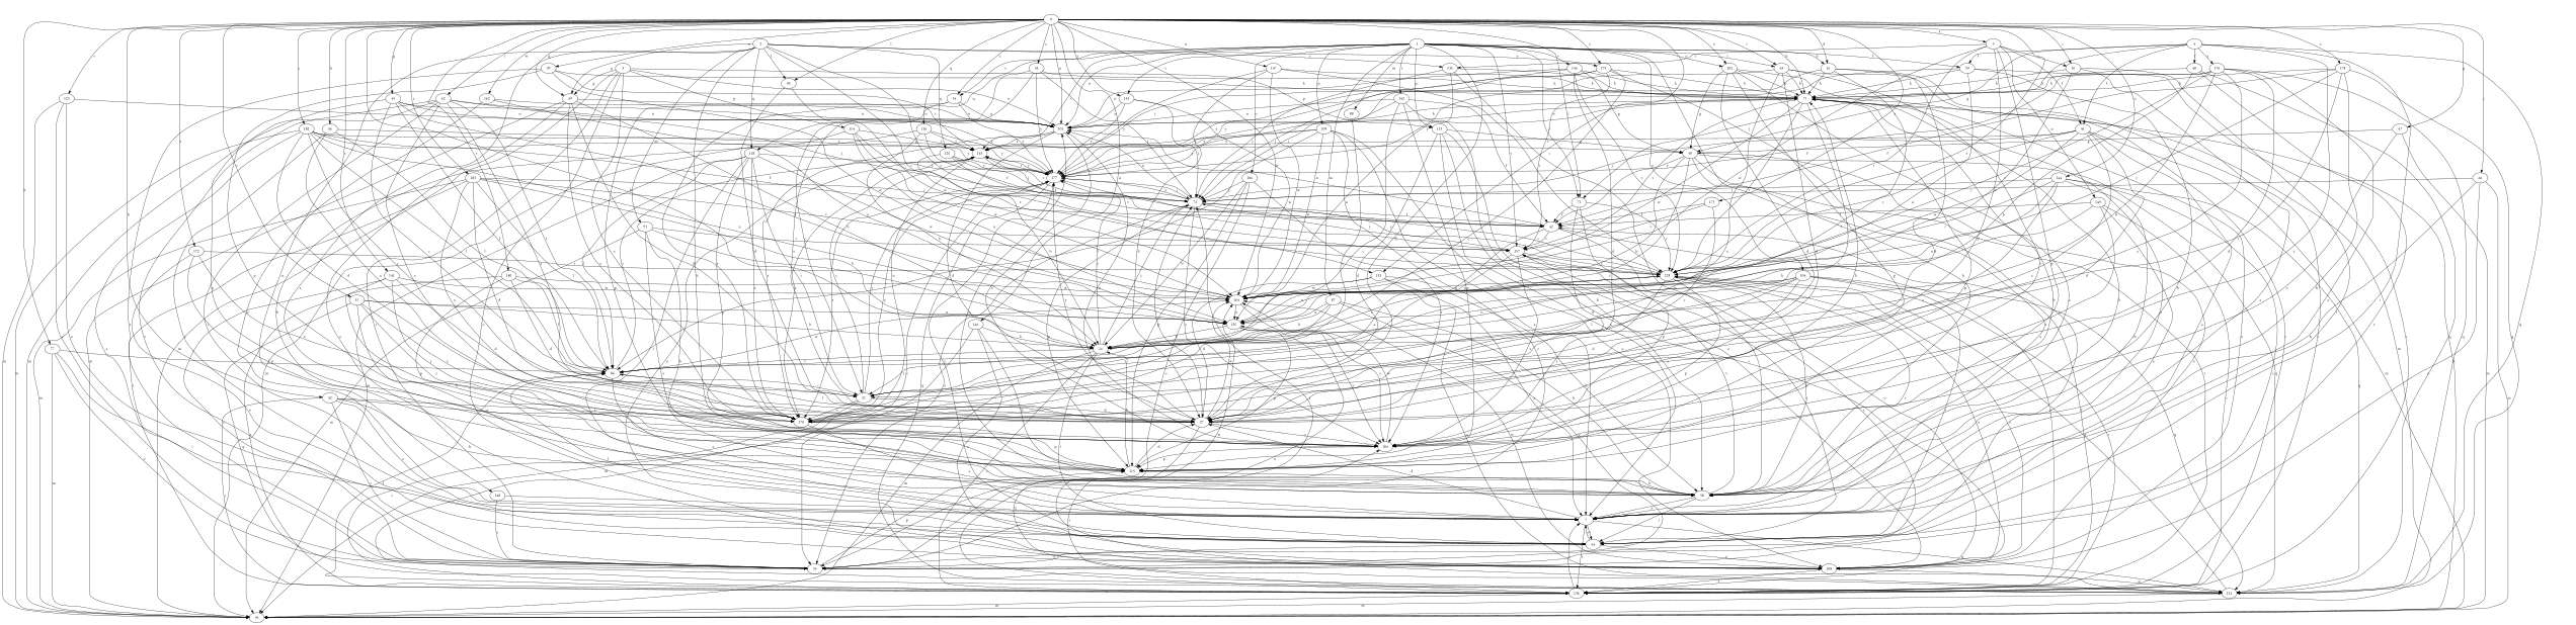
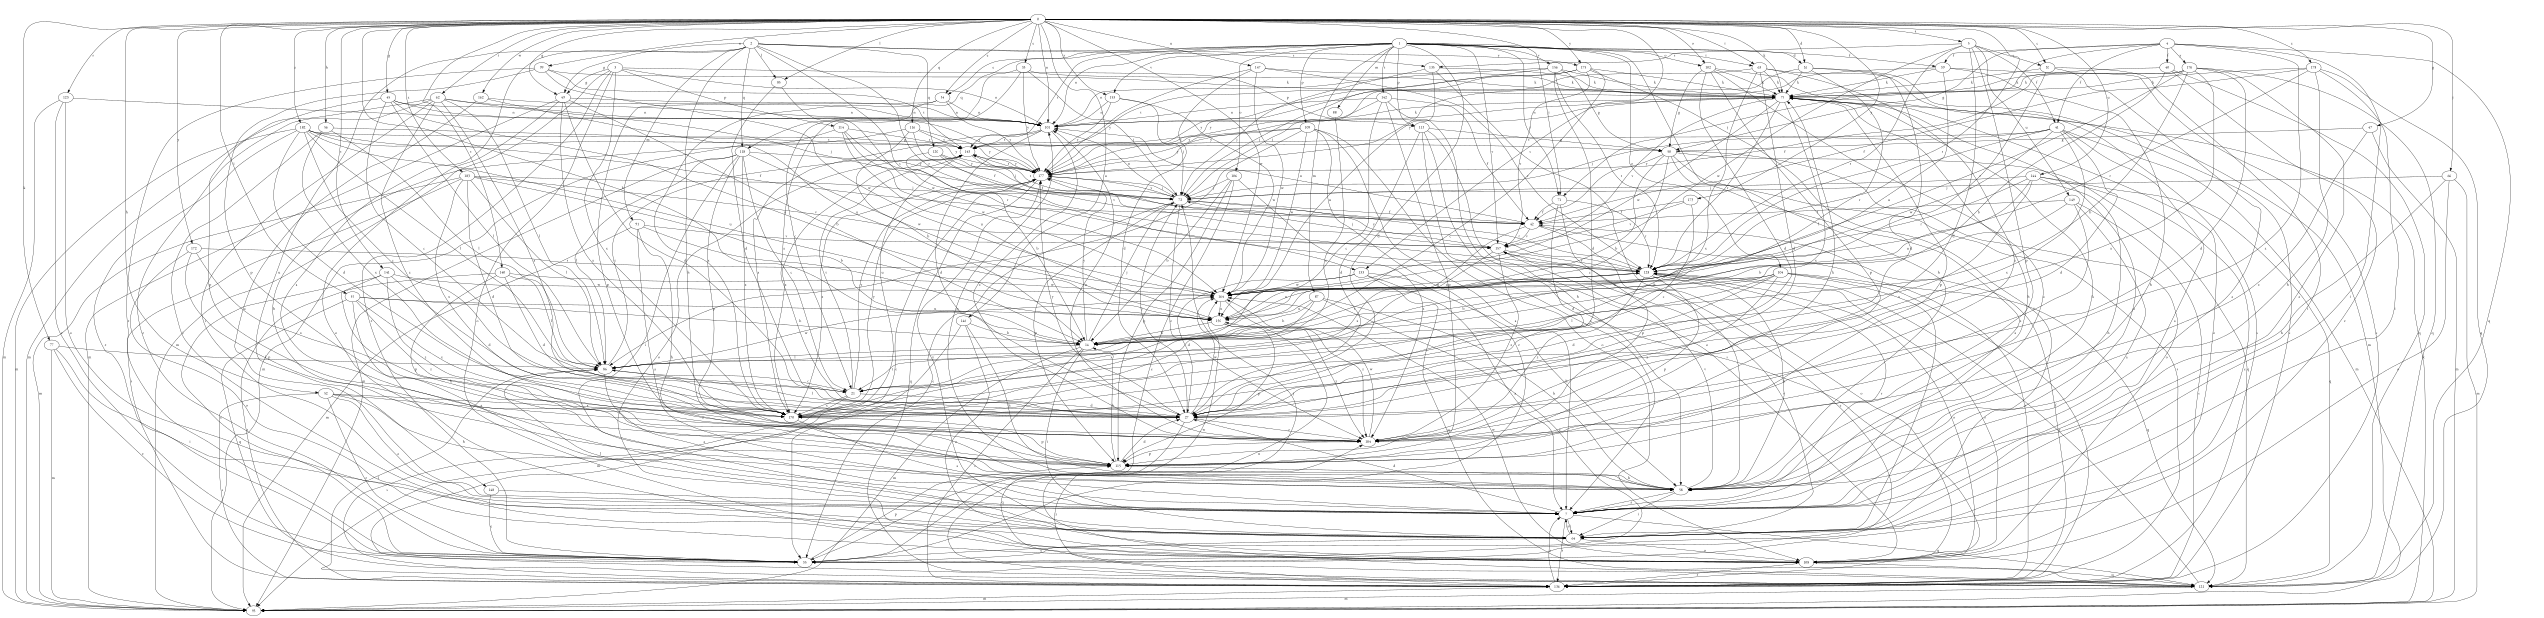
  strict digraph {
    fontname="EB Garamond"
    node [fontname="EB Garamond"]
    edge [fontname="EB Garamond"]
    0
    5
    14
    20
    26
    33
    34
    45
    47
    49
    n11 [label=52]
    56
    59
    62
    63
    66
    71
    77
    79
    85
    99
    101
    102
    116
    123
    128
    133
    140
    141
    144
    146
    147
    153
    162
    164
    172
    173
    175
    178
    182
    183
    27
    135
    41
    115
    149
    93
    64
    136
    72
    86
    177
    7
    21
    170
    150
    50
    184
    108
    58
    35
    143
    121
    42
    157
    1
    39
    87
    88
    104
    106
    109
    113
    118
    142
    156
    2
    91
    120
    148
    3
    114
    4
    40
    176
    0 -> 5 [label=a]
    0 -> 14 [label=b]
    0 -> 20 [label=c]
    0 -> 26 [label=d]
    0 -> 33 [label=e]
    0 -> 34 [label=e]
    0 -> 45 [label=g]
    0 -> 47 [label=g]
    0 -> 49 [label=g]
    0 -> n11 [label=h]
    0 -> 56 [label=h]
    0 -> 59 [label=i]
    0 -> 62 [label=i]
    0 -> 63 [label=i]
    0 -> 66 [label=j]
    0 -> 71 [label=j]
    0 -> 77 [label=k]
    0 -> 79 [label=k]
    0 -> 85 [label=l]
    0 -> 99 [label=n]
    0 -> 101 [label=n]
    0 -> 102 [label=o]
    0 -> 116 [label=q]
    0 -> 123 [label=r]
    0 -> 128 [label=r]
    0 -> 133 [label=s]
    0 -> 140 [label=t]
    0 -> 141 [label=t]
    0 -> 144 [label=u]
    0 -> 146 [label=u]
    0 -> 147 [label=u]
    0 -> 153 [label=v]
    0 -> 162 [label=w]
    0 -> 164 [label=w]
    0 -> 172 [label=y]
    0 -> 173 [label=y]
    0 -> 175 [label=y]
    0 -> 178 [label=z]
    0 -> 182 [label=z]
    0 -> 183 [label=z]
    5 -> 20 [label=c]
    5 -> 128 [label=r]
    5 -> 164 [label=w]
    5 -> 27 [label=d]
    5 -> 135 [label=s]
    5 -> 41 [label=f]
    5 -> 115 [label=p]
    5 -> 149 [label=u]
    14 -> 128 [label=r]
    14 -> 93 [label=m]
    14 -> 64 [label=i]
    14 -> 136 [label=s]
    14 -> 72 [label=j]
    14 -> 86 [label=l]
    14 -> 177 [label=y]
    20 -> 79 [label=k]
    20 -> 164 [label=w]
    20 -> 64 [label=i]
    20 -> 7 [label=a]
    26 -> 79 [label=k]
    26 -> 27 [label=d]
    26 -> 136 [label=s]
    26 -> 72 [label=j]
    26 -> 86 [label=l]
    33 -> 79 [label=k]
    33 -> 27 [label=x]
    33 -> 72 [label=j]
    33 -> 177 [label=y]
    33 -> 21 [label=c]
    34 -> 101 [label=n]
    34 -> 115 [label=p]
    34 -> 177 [label=y]
    34 -> 170 [label=x]
    45 -> 101 [label=n]
    45 -> 115 [label=p]
    45 -> 86 [label=l]
    45 -> 177 [label=y]
    45 -> 21 [label=c]
    45 -> 150 [label=u]
    47 -> 93 [label=m]
    47 -> 50 [label=g]
    47 -> 184 [label=z]
    49 -> 14 [label=b]
    49 -> 101 [label=n]
    49 -> 27 [label=d]
    49 -> 93 [label=m]
    49 -> 170 [label=x]
    49 -> 108 [label=o]
    n11 -> 136 [label=s]
    n11 -> 7 [label=a]
    n11 -> 170 [label=x]
    n11 -> 184 [label=z]
    n11 -> 58 [label=h]
    n11 -> 35 [label=e]
    56 -> 64 [label=i]
    56 -> 86 [label=l]
    56 -> 170 [label=x]
    56 -> 143 [label=t]
    59 -> 14 [label=b]
    59 -> 7 [label=a]
    59 -> 170 [label=x]
    59 -> 150 [label=u]
    59 -> 184 [label=z]
    59 -> 121 [label=q]
    62 -> 101 [label=n]
    62 -> 93 [label=m]
    62 -> 64 [label=i]
    62 -> 72 [label=j]
    62 -> 86 [label=l]
    62 -> 170 [label=x]
    62 -> 184 [label=z]
    62 -> 35 [label=e]
    63 -> 79 [label=k]
    63 -> 27 [label=d]
    63 -> 136 [label=s]
    63 -> 177 [label=y]
    63 -> 170 [label=x]
    63 -> 184 [label=z]
    66 -> 93 [label=m]
    66 -> 72 [label=j]
    66 -> 108 [label=o]
    66 -> 58 [label=h]
    71 -> 128 [label=r]
    71 -> 27 [label=d]
    71 -> 115 [label=p]
    71 -> 42 [label=f]
    77 -> 93 [label=m]
    77 -> 64 [label=i]
    77 -> 86 [label=l]
    77 -> 35 [label=e]
    79 -> 101 [label=n]
    79 -> 128 [label=r]
    79 -> 164 [label=w]
    79 -> 115 [label=p]
    79 -> 177 [label=y]
    79 -> 7 [label=a]
    79 -> 170 [label=x]
    79 -> 108 [label=o]
    79 -> 58 [label=h]
    79 -> 157 [label=v]
    85 -> 164 [label=w]
    85 -> 27 [label=d]
    99 -> 79 [label=k]
    99 -> 164 [label=w]
    99 -> 115 [label=p]
    99 -> 35 [label=e]
    99 -> 143 [label=t]
    101 -> 79 [label=k]
    101 -> 27 [label=d]
    101 -> 170 [label=x]
    101 -> 184 [label=z]
    101 -> 143 [label=t]
    102 -> 79 [label=k]
    102 -> 27 [label=d]
    102 -> 115 [label=p]
    102 -> 93 [label=m]
    102 -> 7 [label=a]
    102 -> 50 [label=g]
    116 -> 14 [label=b]
    116 -> 177 [label=y]
    116 -> 58 [label=h]
    116 -> 143 [label=t]
    116 -> 42 [label=f]
    123 -> 101 [label=n]
    123 -> 93 [label=m]
    123 -> 108 [label=o]
    123 -> 35 [label=e]
    128 -> 164 [label=w]
    128 -> 115 [label=p]
    128 -> 177 [label=y]
    128 -> 150 [label=u]
    128 -> 184 [label=z]
    128 -> 108 [label=o]
    128 -> 58 [label=h]
    133 -> 164 [label=w]
    133 -> 27 [label=d]
    133 -> 7 [label=a]
    133 -> 58 [label=h]
    133 -> 121 [label=q]
    140 -> 164 [label=w]
    140 -> 27 [label=d]
    140 -> 136 [label=s]
    140 -> 86 [label=l]
    140 -> 58 [label=h]
    141 -> 164 [label=w]
    141 -> 27 [label=d]
    141 -> 115 [label=p]
    141 -> 184 [label=z]
    141 -> 35 [label=e]
    144 -> 128 [label=r]
    144 -> 72 [label=j]
    144 -> 170 [label=x]
    144 -> 150 [label=u]
    144 -> 58 [label=h]
    144 -> 35 [label=e]
    144 -> 121 [label=q]
    146 -> 14 [label=b]
    146 -> 93 [label=m]
    146 -> 108 [label=o]
    146 -> 58 [label=h]
    147 -> 79 [label=k]
    147 -> 128 [label=r]
    147 -> 164 [label=w]
    147 -> 27 [label=d]
    147 -> 177 [label=y]
    153 -> 101 [label=n]
    153 -> 164 [label=w]
    153 -> 72 [label=j]
    153 -> 177 [label=y]
    162 -> 101 [label=n]
    162 -> 7 [label=a]
    162 -> 150 [label=u]
    164 -> 150 [label=u]
    164 -> 184 [label=z]
    172 -> 128 [label=r]
    172 -> 115 [label=p]
    172 -> 170 [label=x]
    172 -> 108 [label=o]
    173 -> 21 [label=c]
    173 -> 42 [label=f]
    173 -> 157 [label=v]
    175 -> 79 [label=k]
    175 -> 64 [label=i]
    175 -> 72 [label=j]
    175 -> 21 [label=c]
    175 -> 143 [label=t]
    175 -> 157 [label=v]
    178 -> 79 [label=k]
    178 -> 128 [label=r]
-   178 -> 21 [label=i]
+   178 -> 64 [label=i]
    178 -> 58 [label=h]
    178 -> 121 [label=q]
    178 -> 42 [label=f]
    182 -> 27 [label=d]
    182 -> 93 [label=m]
    182 -> 86 [label=l]
    182 -> 177 [label=y]
    182 -> 21 [label=c]
    182 -> 150 [label=u]
    182 -> 50 [label=g]
    182 -> 35 [label=e]
    182 -> 42 [label=f]
    183 -> 14 [label=b]
    183 -> 27 [label=d]
    183 -> 93 [label=m]
    183 -> 136 [label=s]
    183 -> 72 [label=j]
    183 -> 86 [label=l]
    183 -> 170 [label=x]
    183 -> 157 [label=v]
    27 -> 164 [label=w]
    27 -> 72 [label=j]
    27 -> 86 [label=l]
    27 -> 177 [label=y]
    27 -> 184 [label=z]
    27 -> 121 [label=q]
    135 -> 79 [label=k]
    135 -> 72 [label=j]
    135 -> 150 [label=u]
    135 -> 58 [label=h]
    41 -> 128 [label=r]
    41 -> 164 [label=w]
    41 -> 27 [label=d]
    41 -> 93 [label=m]
    41 -> 72 [label=j]
    41 -> 7 [label=a]
    41 -> 170 [label=x]
    41 -> 143 [label=t]
    115 -> 14 [label=b]
    115 -> 27 [label=d]
    115 -> 58 [label=h]
    149 -> 14 [label=b]
    149 -> 136 [label=s]
    149 -> 7 [label=a]
    149 -> 184 [label=z]
    149 -> 42 [label=f]
    93 -> 79 [label=k]
    64 -> 86 [label=l]
    64 -> 177 [label=y]
    64 -> 7 [label=a]
    64 -> 108 [label=o]
    64 -> 35 [label=e]
    64 -> 157 [label=v]
    136 -> 93 [label=m]
    136 -> 86 [label=l]
    136 -> 7 [label=a]
    136 -> 150 [label=u]
    136 -> 184 [label=z]
    136 -> 42 [label=f]
    72 -> 101 [label=n]
    72 -> 128 [label=r]
    72 -> 115 [label=p]
    72 -> 177 [label=y]
    72 -> 184 [label=z]
    72 -> 35 [label=e]
    72 -> 143 [label=t]
    72 -> 42 [label=f]
    86 -> 164 [label=w]
    86 -> 7 [label=a]
    86 -> 21 [label=c]
    86 -> 143 [label=t]
    177 -> 72 [label=j]
    177 -> 170 [label=x]
    177 -> 35 [label=e]
    177 -> 143 [label=t]
    177 -> 121 [label=q]
    7 -> 128 [label=r]
    7 -> 27 [label=d]
    7 -> 64 [label=i]
    7 -> 136 [label=s]
    7 -> 121 [label=q]
    21 -> 27 [label=d]
    21 -> 136 [label=s]
    21 -> 177 [label=y]
    21 -> 170 [label=x]
    21 -> 143 [label=t]
    170 -> 115 [label=p]
    170 -> 177 [label=y]
    170 -> 7 [label=a]
    150 -> 14 [label=b]
    150 -> 115 [label=p]
    150 -> 184 [label=z]
    50 -> 14 [label=b]
    50 -> 136 [label=s]
    50 -> 177 [label=y]
    50 -> 7 [label=a]
    50 -> 21 [label=c]
    50 -> 108 [label=o]
    50 -> 121 [label=q]
    184 -> 79 [label=k]
    184 -> 101 [label=n]
    184 -> 164 [label=w]
    184 -> 115 [label=p]
    108 -> 128 [label=r]
    108 -> 164 [label=w]
    108 -> 136 [label=s]
    108 -> 121 [label=q]
    58 -> 79 [label=k]
    58 -> 101 [label=n]
    58 -> 64 [label=i]
    58 -> 7 [label=a]
    58 -> 157 [label=v]
    35 -> 164 [label=w]
    35 -> 115 [label=p]
    143 -> 177 [label=y]
    143 -> 170 [label=x]
    143 -> 108 [label=o]
    143 -> 42 [label=f]
    121 -> 128 [label=r]
    121 -> 93 [label=m]
    121 -> 72 [label=j]
    121 -> 143 [label=t]
    42 -> 101 [label=n]
    42 -> 136 [label=s]
    42 -> 170 [label=x]
    42 -> 108 [label=o]
    42 -> 157 [label=v]
    157 -> 128 [label=r]
    157 -> 72 [label=j]
    157 -> 150 [label=u]
    157 -> 184 [label=z]
    157 -> 35 [label=e]
    1 -> 26 [label=d]
    1 -> 34 [label=e]
    1 -> 63 [label=i]
    1 -> 71 [label=j]
    1 -> 101 [label=n]
    1 -> 102 [label=o]
    1 -> 153 [label=v]
    1 -> 27 [label=d]
    1 -> 58 [label=h]
    1 -> 143 [label=t]
    1 -> 157 [label=v]
    1 -> 39 [label=f]
    1 -> 87 [label=m]
    1 -> 88 [label=m]
    1 -> 104 [label=o]
    1 -> 106 [label=o]
    1 -> 109 [label=p]
    1 -> 113 [label=p]
    1 -> 118 [label=q]
    1 -> 142 [label=t]
    1 -> 156 [label=v]
    39 -> 79 [label=k]
    39 -> 136 [label=s]
    39 -> 177 [label=y]
    39 -> 150 [label=u]
    39 -> 58 [label=h]
    87 -> 14 [label=b]
    87 -> 170 [label=x]
    87 -> 150 [label=u]
    87 -> 58 [label=h]
    87 -> 35 [label=e]
    88 -> 170 [label=x]
    104 -> 14 [label=b]
    104 -> 164 [label=w]
    104 -> 27 [label=d]
    104 -> 64 [label=i]
    104 -> 136 [label=s]
    104 -> 86 [label=l]
    104 -> 184 [label=z]
    104 -> 121 [label=q]
    106 -> 14 [label=b]
    106 -> 115 [label=p]
    106 -> 72 [label=j]
    106 -> 184 [label=z]
    106 -> 35 [label=e]
    109 -> 164 [label=w]
    109 -> 86 [label=l]
    109 -> 177 [label=y]
    109 -> 7 [label=a]
    109 -> 108 [label=o]
    109 -> 35 [label=e]
    109 -> 143 [label=t]
    113 -> 27 [label=d]
    113 -> 136 [label=s]
    113 -> 7 [label=a]
    113 -> 50 [label=g]
    113 -> 108 [label=o]
    118 -> 164 [label=w]
    118 -> 115 [label=p]
    118 -> 93 [label=m]
    118 -> 64 [label=i]
    118 -> 86 [label=l]
    118 -> 177 [label=y]
    118 -> 21 [label=c]
    118 -> 170 [label=x]
    142 -> 101 [label=n]
    142 -> 115 [label=p]
    142 -> 177 [label=y]
    142 -> 21 [label=c]
    142 -> 58 [label=h]
    142 -> 42 [label=f]
    156 -> 79 [label=k]
    156 -> 101 [label=n]
    156 -> 128 [label=r]
    156 -> 27 [label=d]
    156 -> 177 [label=y]
    156 -> 50 [label=g]
    2 -> 49 [label=g]
    2 -> 85 [label=l]
    2 -> 128 [label=r]
    2 -> 133 [label=s]
    2 -> 175 [label=y]
    2 -> 135 [label=s]
    2 -> 7 [label=a]
    2 -> 58 [label=h]
    2 -> 118 [label=q]
    2 -> 91 [label=m]
    2 -> 120 [label=q]
    2 -> 148 [label=u]
    91 -> 93 [label=m]
    91 -> 7 [label=a]
    91 -> 150 [label=u]
    91 -> 58 [label=h]
    91 -> 157 [label=v]
    120 -> 14 [label=b]
    120 -> 72 [label=j]
    120 -> 177 [label=y]
    120 -> 157 [label=v]
    148 -> 7 [label=a]
    148 -> 35 [label=e]
    3 -> 49 [label=g]
    3 -> 101 [label=n]
    3 -> 93 [label=m]
    3 -> 170 [label=x]
    3 -> 108 [label=o]
    3 -> 35 [label=e]
    3 -> 113 [label=p]
    3 -> 114 [label=p]
    114 -> 128 [label=r]
    114 -> 164 [label=w]
    114 -> 93 [label=m]
    114 -> 150 [label=u]
    114 -> 143 [label=t]
    4 -> 71 [label=j]
    4 -> 41 [label=f]
    4 -> 64 [label=i]
    4 -> 50 [label=g]
    4 -> 184 [label=z]
    4 -> 121 [label=q]
    4 -> 39 [label=f]
    4 -> 40 [label=f]
    4 -> 176 [label=y]
    40 -> 14 [label=b]
    40 -> 79 [label=k]
    40 -> 35 [label=e]
    40 -> 121 [label=q]
    176 -> 14 [label=b]
    176 -> 79 [label=k]
    176 -> 128 [label=r]
    176 -> 27 [label=d]
    176 -> 7 [label=a]
    176 -> 170 [label=x]
    176 -> 121 [label=q]
    176 -> 42 [label=f]
  }
